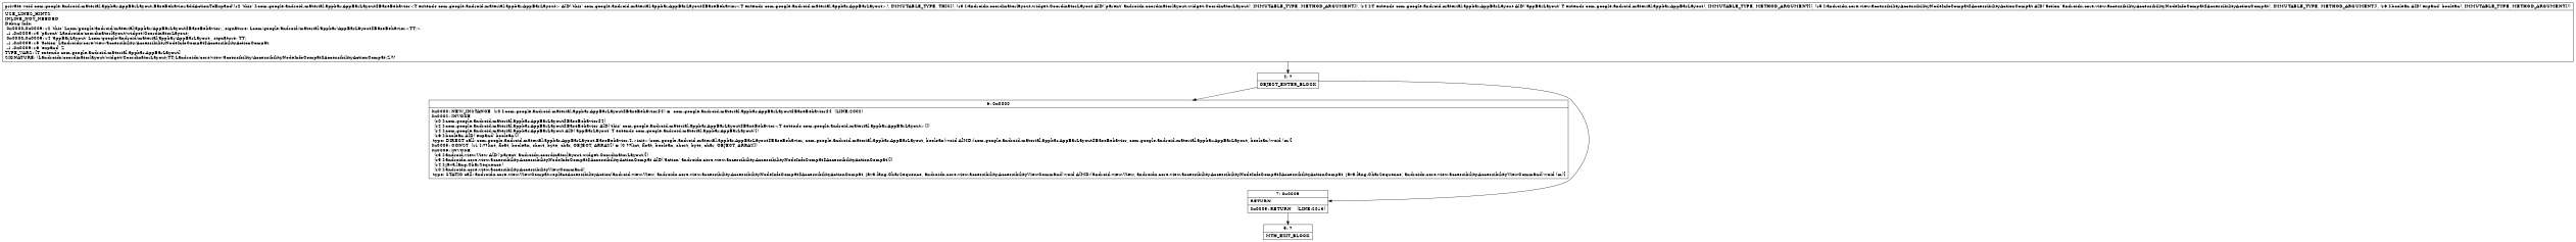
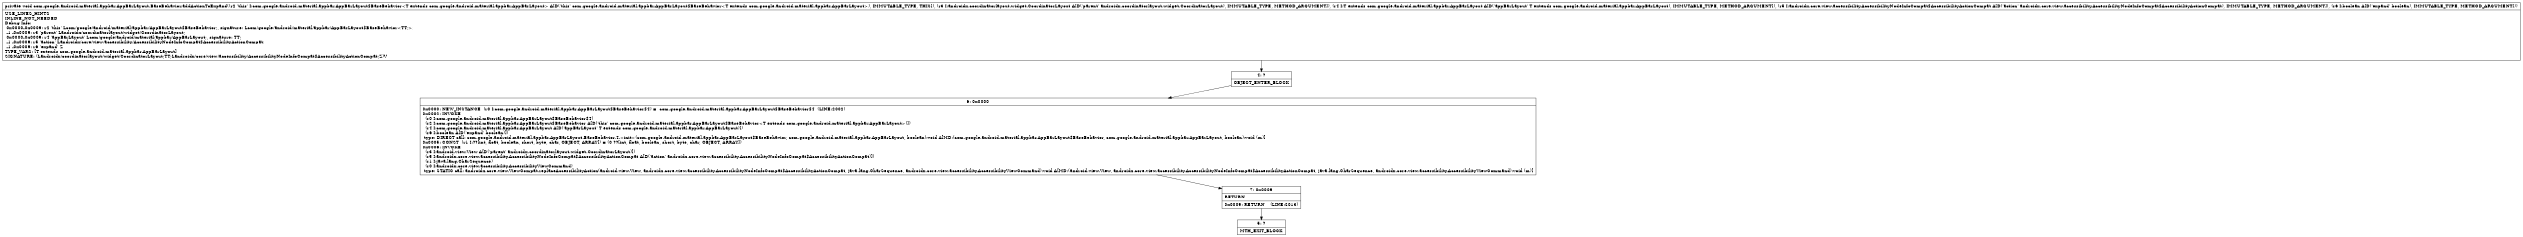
  digraph {
    node [shape=record]
    n1 [label="{4\:\ ?|OBJECT_ENTER_BLOCK\l}"]
-   n2 [label="{6\:\ 0x0000|0x0000: NEW_INSTANCE  (r0 I:com.google.android.material.appbar.AppBarLayout$BaseBehavior$4) =  com.google.android.material.appbar.AppBarLayout$BaseBehavior$4  (LINE:2002)\l0x0002: INVOKE  \l  (r0 I:com.google.android.material.appbar.AppBarLayout$BaseBehavior$4)\l  (r2 I:com.google.android.material.appbar.AppBarLayout$BaseBehavior A[D('this' com.google.android.material.appbar.AppBarLayout$BaseBehavior\<T extends com.google.android.material.appbar.AppBarLayout\>)])\l  (r4 I:com.google.android.material.appbar.AppBarLayout A[D('appBarLayout' T extends com.google.android.material.appbar.AppBarLayout)])\l  (r6 I:boolean A[D('expand' boolean)])\l type: DIRECT call: com.google.android.material.appbar.AppBarLayout.BaseBehavior.4.\<init\>(com.google.android.material.appbar.AppBarLayout$BaseBehavior, com.google.android.material.appbar.AppBarLayout, boolean):void A[MD:(com.google.android.material.appbar.AppBarLayout$BaseBehavior, com.google.android.material.appbar.AppBarLayout, boolean):void (m)]\l0x0005: CONST  (r1 I:??[int, float, boolean, short, byte, char, OBJECT, ARRAY]) = (0 ??[int, float, boolean, short, byte, char, OBJECT, ARRAY]) \l0x0006: INVOKE  \l  (r3 I:android.view.View A[D('parent' androidx.coordinatorlayout.widget.CoordinatorLayout)])\l  (r5 I:androidx.core.view.accessibility.AccessibilityNodeInfoCompat$AccessibilityActionCompat A[D('action' androidx.core.view.accessibility.AccessibilityNodeInfoCompat$AccessibilityActionCompat)])\l  (r4 I:java.lang.CharSequence)\l  (r0 I:androidx.core.view.accessibility.AccessibilityViewCommand)\l type: STATIC call: androidx.core.view.ViewCompat.replaceAccessibilityAction(android.view.View, androidx.core.view.accessibility.AccessibilityNodeInfoCompat$AccessibilityActionCompat, java.lang.CharSequence, androidx.core.view.accessibility.AccessibilityViewCommand):void A[MD:(android.view.View, androidx.core.view.accessibility.AccessibilityNodeInfoCompat$AccessibilityActionCompat, java.lang.CharSequence, androidx.core.view.accessibility.AccessibilityViewCommand):void (m)]\l}"]
+   n2 [label="{6\:\ 0x0000|0x0000: NEW_INSTANCE  (r0 I:com.google.android.material.appbar.AppBarLayout$BaseBehavior$4) =  com.google.android.material.appbar.AppBarLayout$BaseBehavior$4  (LINE:2002)\l0x0002: INVOKE  \l  (r0 I:com.google.android.material.appbar.AppBarLayout$BaseBehavior$4)\l  (r2 I:com.google.android.material.appbar.AppBarLayout$BaseBehavior A[D('this' com.google.android.material.appbar.AppBarLayout$BaseBehavior\<T extends com.google.android.material.appbar.AppBarLayout\>)])\l  (r4 I:com.google.android.material.appbar.AppBarLayout A[D('appBarLayout' T extends com.google.android.material.appbar.AppBarLayout)])\l  (r6 I:boolean A[D('expand' boolean)])\l type: DIRECT call: com.google.android.material.appbar.AppBarLayout.BaseBehavior.4.\<init\>(com.google.android.material.appbar.AppBarLayout$BaseBehavior, com.google.android.material.appbar.AppBarLayout, boolean):void A[MD:(com.google.android.material.appbar.AppBarLayout$BaseBehavior, com.google.android.material.appbar.AppBarLayout, boolean):void (m)]\l0x0005: CONST  (r1 I:??[int, float, boolean, short, byte, char, OBJECT, ARRAY]) = (0 ??[int, float, boolean, short, byte, char, OBJECT, ARRAY]) \l0x0006: INVOKE  \l  (r3 I:android.view.View A[D('parent' androidx.coordinatorlayout.widget.CoordinatorLayout)])\l  (r5 I:androidx.core.view.accessibility.AccessibilityNodeInfoCompat$AccessibilityActionCompat A[D('action' androidx.core.view.accessibility.AccessibilityNodeInfoCompat$AccessibilityActionCompat)])\l  (r1 I:java.lang.CharSequence)\l  (r0 I:androidx.core.view.accessibility.AccessibilityViewCommand)\l type: STATIC call: androidx.core.view.ViewCompat.replaceAccessibilityAction(android.view.View, androidx.core.view.accessibility.AccessibilityNodeInfoCompat$AccessibilityActionCompat, java.lang.CharSequence, androidx.core.view.accessibility.AccessibilityViewCommand):void A[MD:(android.view.View, androidx.core.view.accessibility.AccessibilityNodeInfoCompat$AccessibilityActionCompat, java.lang.CharSequence, androidx.core.view.accessibility.AccessibilityViewCommand):void (m)]\l}"]
    n3 [label="{7\:\ 0x0009|RETURN\l|0x0009: RETURN    (LINE:2013)\l}"]
    n4 [label="{5\:\ ?|MTH_EXIT_BLOCK\l}"]
    n5 [label="{private void com.google.android.material.appbar.AppBarLayout.BaseBehavior.addActionToExpand((r2 'this' I:com.google.android.material.appbar.AppBarLayout$BaseBehavior\<T extends com.google.android.material.appbar.AppBarLayout\> A[D('this' com.google.android.material.appbar.AppBarLayout$BaseBehavior\<T extends com.google.android.material.appbar.AppBarLayout\>), IMMUTABLE_TYPE, THIS]), (r3 I:androidx.coordinatorlayout.widget.CoordinatorLayout A[D('parent' androidx.coordinatorlayout.widget.CoordinatorLayout), IMMUTABLE_TYPE, METHOD_ARGUMENT]), (r4 I:T extends com.google.android.material.appbar.AppBarLayout A[D('appBarLayout' T extends com.google.android.material.appbar.AppBarLayout), IMMUTABLE_TYPE, METHOD_ARGUMENT]), (r5 I:androidx.core.view.accessibility.AccessibilityNodeInfoCompat$AccessibilityActionCompat A[D('action' androidx.core.view.accessibility.AccessibilityNodeInfoCompat$AccessibilityActionCompat), IMMUTABLE_TYPE, METHOD_ARGUMENT]), (r6 I:boolean A[D('expand' boolean), IMMUTABLE_TYPE, METHOD_ARGUMENT]))  | USE_LINES_HINTS\lINLINE_NOT_NEEDED\lDebug Info:\l  0x0000\-0x0009: r2 'this' Lcom\/google\/android\/material\/appbar\/AppBarLayout$BaseBehavior;, signature: Lcom\/google\/android\/material\/appbar\/AppBarLayout$BaseBehavior\<TT;\>;\l  \-1 \-0x0009: r3 'parent' Landroidx\/coordinatorlayout\/widget\/CoordinatorLayout;\l  0x0000\-0x0009: r4 'appBarLayout' Lcom\/google\/android\/material\/appbar\/AppBarLayout;, signature: TT;\l  \-1 \-0x0009: r5 'action' Landroidx\/core\/view\/accessibility\/AccessibilityNodeInfoCompat$AccessibilityActionCompat;\l  \-1 \-0x0009: r6 'expand' Z\lTYPE_VARS: [T extends com.google.android.material.appbar.AppBarLayout]\lSIGNATURE: (Landroidx\/coordinatorlayout\/widget\/CoordinatorLayout;TT;Landroidx\/core\/view\/accessibility\/AccessibilityNodeInfoCompat$AccessibilityActionCompat;Z)V\l}"]
    n1 -> n2
-   n1 -> n3
+   n2 -> n3
    n3 -> n4
    n5 -> n1
  }
